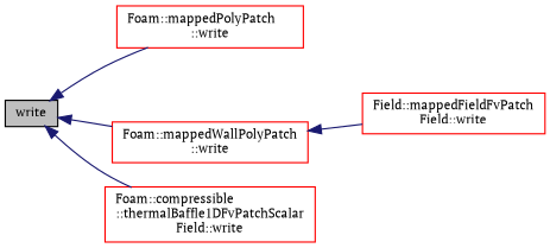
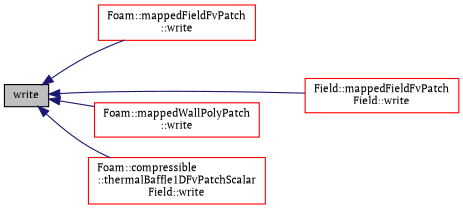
  digraph {
    fontname="PT Serif"
    rankdir=LR
    node [color=red fontname="PT Serif" fontsize=10 shape=record]
    edge [color=midnightblue dir=back fontname="PT Serif" fontsize=10 labelfontname=FreeSans labelfontsize=10 style=solid]
    n1 [color=black fillcolor=grey75 fontcolor=black height=0.2 label=write style=filled width=0.4]
-   n2 [height=0.2 label="Foam::mappedPolyPatch\l::write" width=0.4]
+   n2 [height=0.2 label="Foam::mappedFieldFvPatch\l::write" width=0.4]
    n3 [height=0.2 label="Field::mappedFieldFvPatch\lField::write" width=0.4]
    n4 [height=0.2 label="Foam::mappedWallPolyPatch\l::write" width=0.4]
    n5 [height=0.2 label="Foam::compressible\l::thermalBaffle1DFvPatchScalar\lField::write" width=0.4]
    n1 -> n2
-   n4 -> n3
+   n1 -> n3
    n1 -> n4
    n1 -> n5
  }
